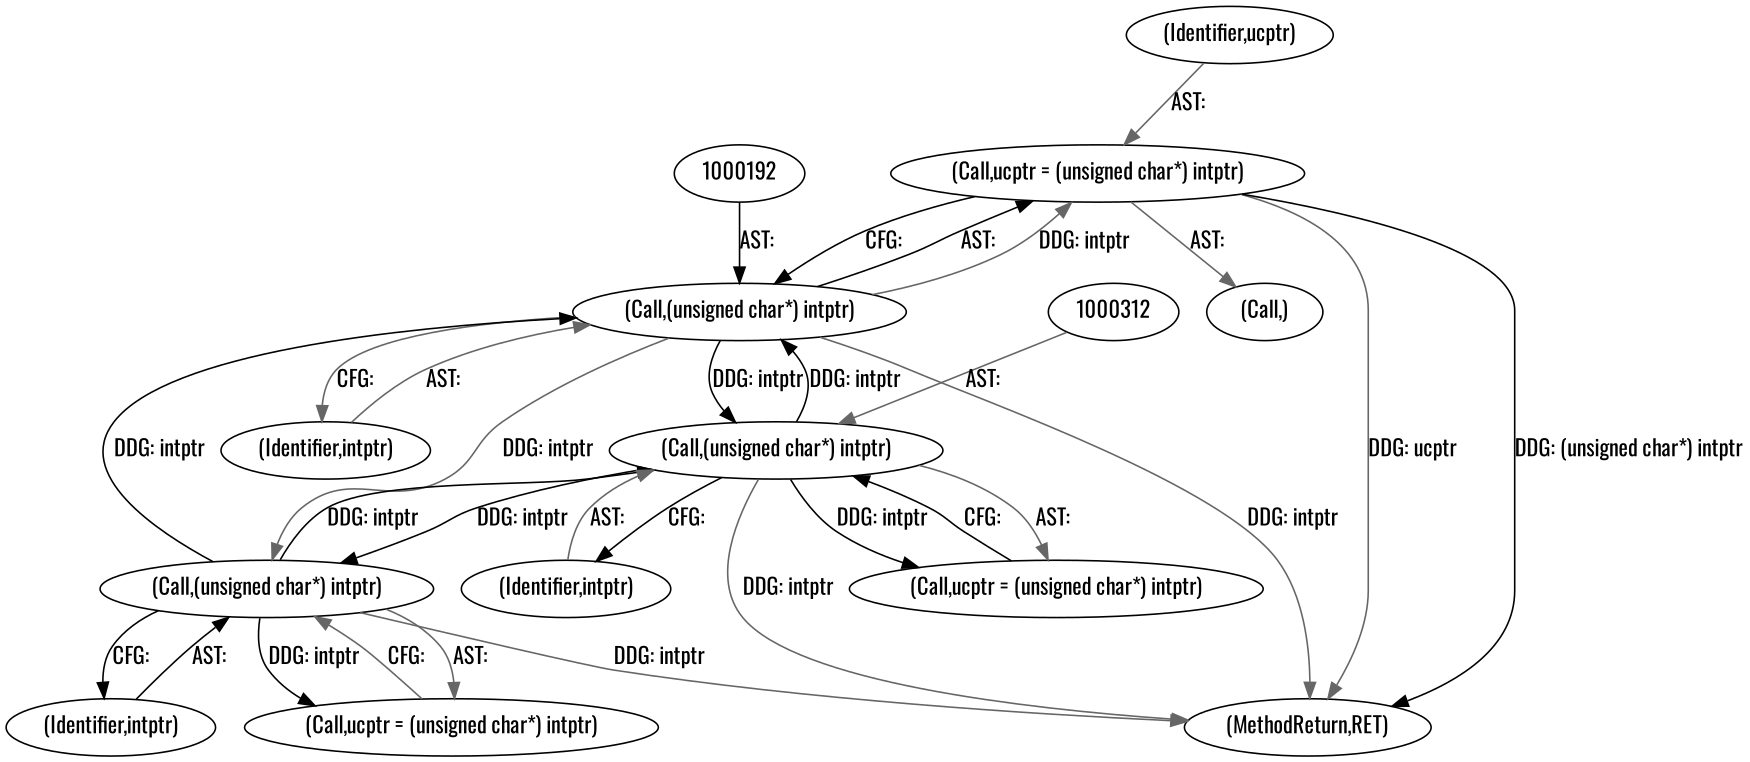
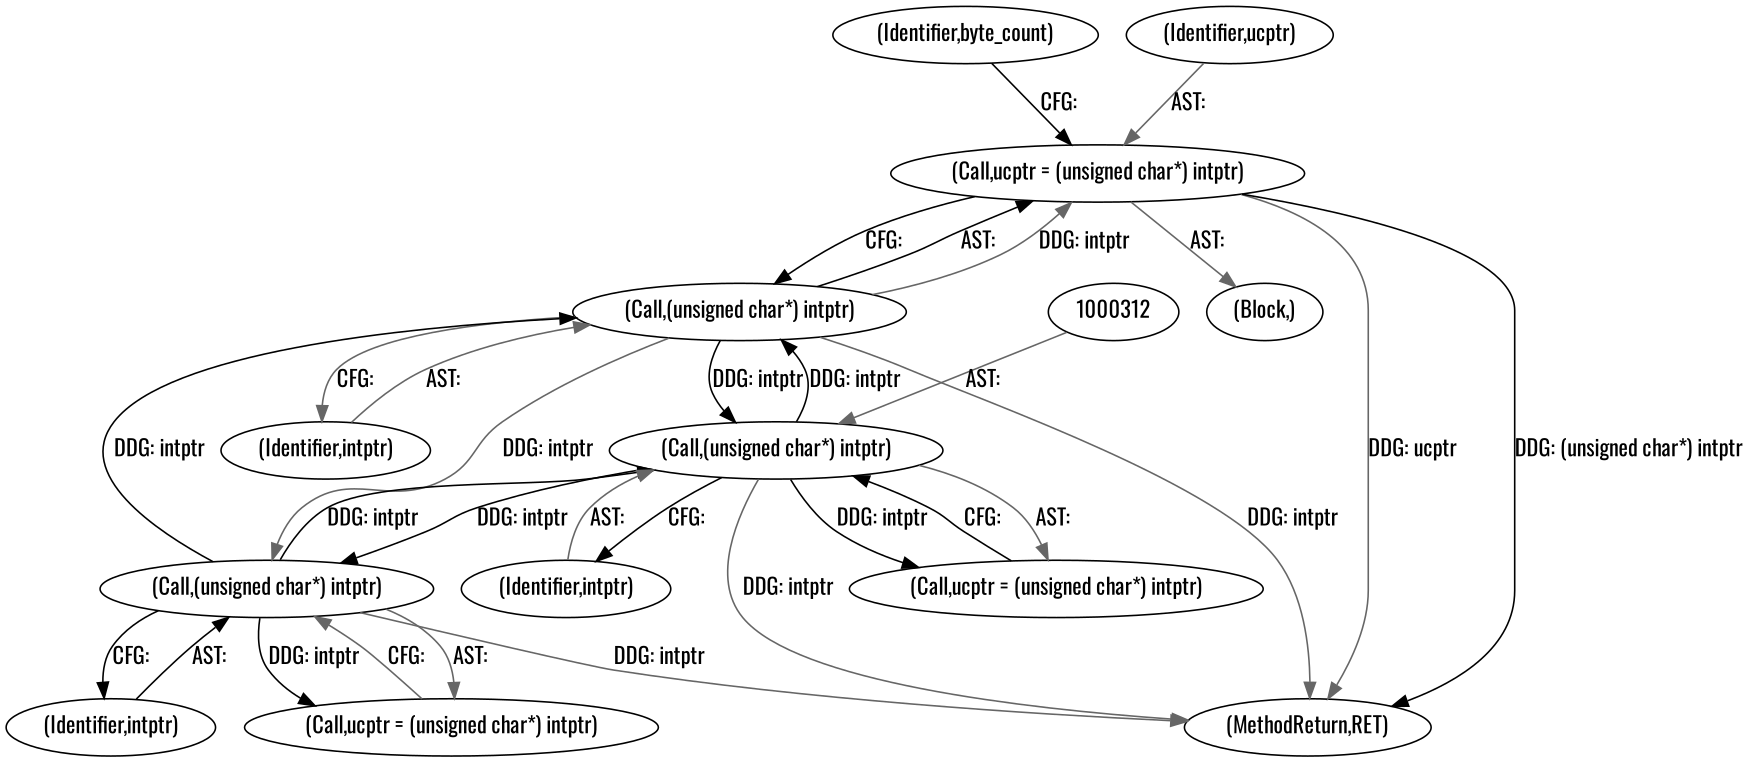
  digraph {
    fontname=Oswald
    node [fontname=Oswald]
    edge [color=black fontname=Oswald]
    n1 [label="(Call,ucptr = (unsigned char*) intptr)"]
    n2 [label="(Call,(unsigned char*) intptr)"]
-   n3 [label="(Call,)"]
+   n3 [label="(Block,)"]
    n4 [label="(MethodReturn,RET)"]
    n5 [label="(Call,(unsigned char*) intptr)"]
    n6 [label="(Call,(unsigned char*) intptr)"]
    n7 [label="(Identifier,intptr)"]
    n8 [label="(Call,ucptr = (unsigned char*) intptr)"]
    n9 [label="(Identifier,intptr)"]
    n10 [label="(Call,ucptr = (unsigned char*) intptr)"]
    n11 [label="(Identifier,intptr)"]
+   n12 [label="(Identifier,byte_count)"]
    n13 [label="(Identifier,ucptr)"]
-   1000192
    1000312
    n1 -> n2 [label="CFG: "]
    n1 -> n3 [color=gray40 label="AST: "]
    n1 -> n4 [color=gray40 label="DDG: ucptr"]
    n1 -> n4 [label="DDG: (unsigned char*) intptr"]
    n2 -> n1 [label="AST: "]
    n2 -> n1 [color=gray40 label="DDG: intptr"]
    n2 -> n4 [color=gray40 label="DDG: intptr"]
    n2 -> n5 [label="DDG: intptr"]
    n2 -> n6 [color=gray40 label="DDG: intptr"]
    n2 -> n7 [color=gray40 label="CFG: "]
    n5 -> n2 [label="DDG: intptr"]
    n5 -> n4 [color=gray40 label="DDG: intptr"]
    n5 -> n6 [label="DDG: intptr"]
    n5 -> n8 [color=gray40 label="AST: "]
    n5 -> n8 [label="DDG: intptr"]
    n5 -> n9 [label="CFG: "]
    n6 -> n2 [label="DDG: intptr"]
    n6 -> n4 [color=gray40 label="DDG: intptr"]
    n6 -> n5 [label="DDG: intptr"]
    n6 -> n10 [color=gray40 label="AST: "]
    n6 -> n10 [label="DDG: intptr"]
    n6 -> n11 [label="CFG: "]
    n7 -> n2 [color=gray40 label="AST: "]
    n8 -> n5 [label="CFG: "]
    n9 -> n5 [color=gray40 label="AST: "]
    n10 -> n6 [color=gray40 label="CFG: "]
    n11 -> n6 [label="AST: "]
+   n12 -> n1 [label="CFG: "]
    n13 -> n1 [color=gray40 label="AST: "]
-   1000192 -> n2 [label="AST: "]
    1000312 -> n5 [color=gray40 label="AST: "]
  }
